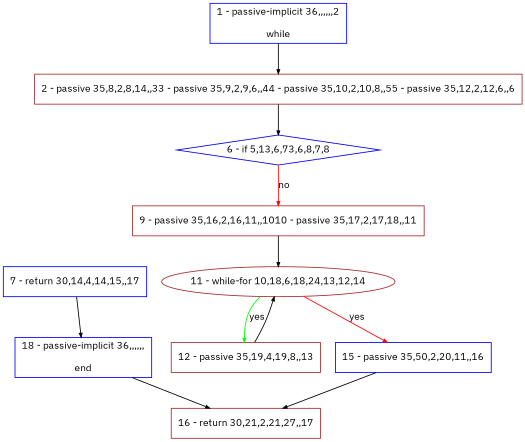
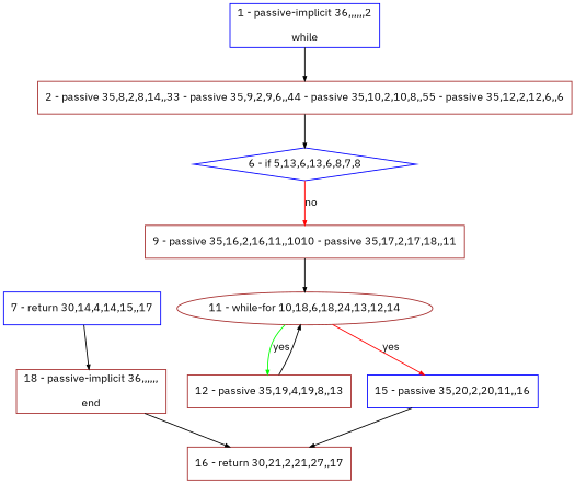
  digraph {
    bgcolor=white
    compound=true
    fillcolor="#FFFFCC"
    fontname="IBM Plex Sans"
    fontsize=12
    pack=true
    packmode=clust
    style="rounded,filled"
    node [color=brown compound=true fillcolor="#ffffff" fixedsize=false fontname="IBM Plex Sans" fontsize=12 node_initialized=no shape=box style=filled]
    edge [arrowhead=normal arrowsize=0.5 arrowtail=none color="#000000" compound=true dir=forward fontcolor=black fontname="IBM Plex Sans" fontsize=12]
    n1 [label="2 - passive 35,8,2,8,14,,33 - passive 35,9,2,9,6,,44 - passive 35,10,2,10,8,,55 - passive 35,12,2,12,6,,6"]
-   n2 [color=blue label="6 - if 5,13,6,73,6,8,7,8" shape=diamond]
+   n2 [color=blue label="6 - if 5,13,6,13,6,8,7,8" shape=diamond]
    n3 [label="9 - passive 35,16,2,16,11,,1010 - passive 35,17,2,17,18,,11"]
    n4 [color=blue label="1 - passive-implicit 36,,,,,,2\n\nwhile"]
    n5 [color=blue label="7 - return 30,14,4,14,15,,17"]
-   n6 [color=blue label="18 - passive-implicit 36,,,,,,\n\nend"]
+   n6 [label="18 - passive-implicit 36,,,,,,\n\nend"]
    n7 [label="11 - while-for 10,18,6,18,24,13,12,14" shape=oval]
    n8 [label="16 - return 30,21,2,21,27,,17"]
    n9 [label="12 - passive 35,19,4,19,8,,13"]
-   n10 [color=blue label="15 - passive 35,50,2,20,11,,16"]
+   n10 [color=blue label="15 - passive 35,20,2,20,11,,16"]
    n1 -> n2
    n2 -> n3 [color="#ff0000" label=no]
    n3 -> n7
    n4 -> n1
    n5 -> n6
    n6 -> n8
    n7 -> n9 [color="#00ff00" label=yes]
    n7 -> n10 [color="#ff0000" label=yes]
    n9 -> n7
    n10 -> n8
  }
